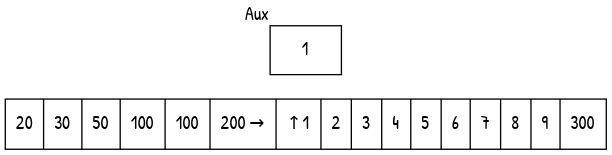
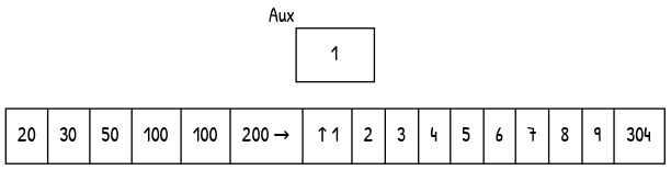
  digraph {
    rankdir=LR
    fontname="Patrick Hand"
    node [shape=record fontname="Patrick Hand"]
-   n1 [label="{ 20|30|50|100|100|200 → | ↑ 1|2|3|4|5|6|7|8|9|300}"]
+   n1 [label="{ 20|30|50|100|100|200 → | ↑ 1|2|3|4|5|6|7|8|9|304}"]
    n2 [label="{1}" xlabel=Aux]
  }
